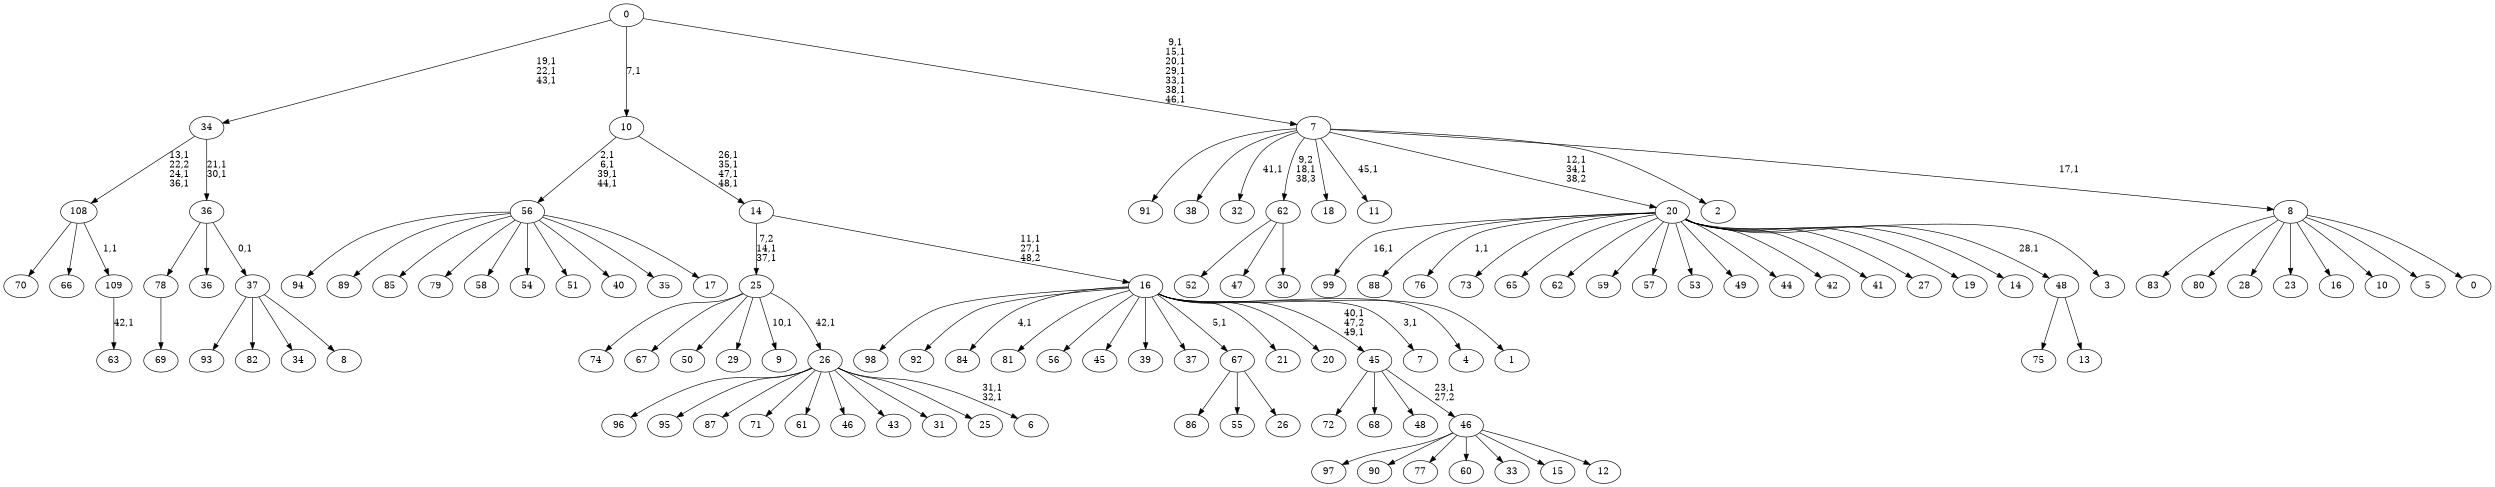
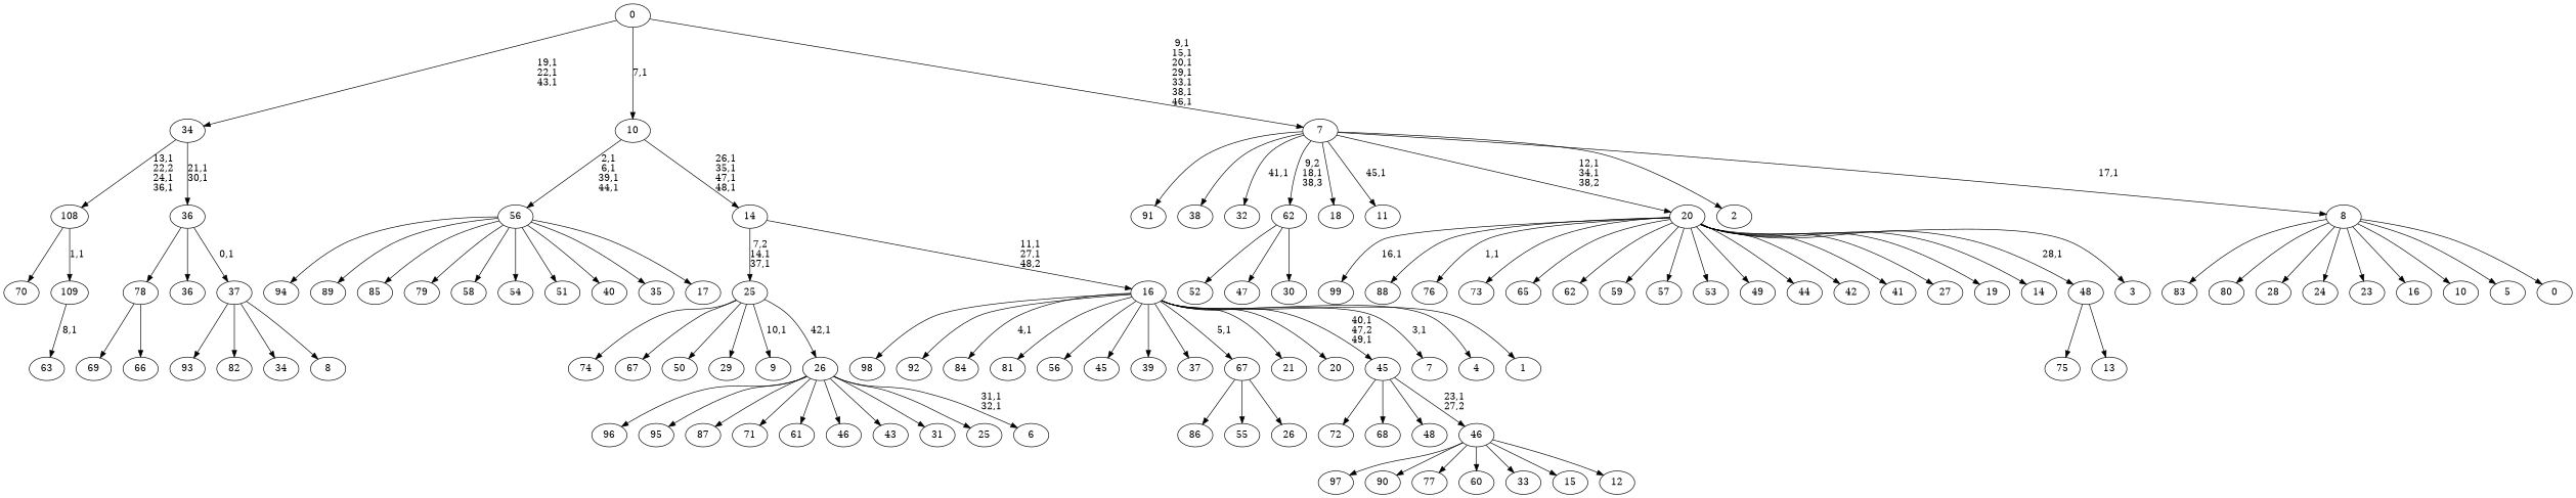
  digraph {
    n1 [label=99]
    n2 [label=98]
    n3 [label=97]
    n4 [label=96]
    n5 [label=95]
    n6 [label=94]
    n7 [label=93]
    n8 [label=92]
    n9 [label=91]
    n10 [label=90]
    n11 [label=89]
    n12 [label=88]
    n13 [label=87]
    n14 [label=86]
    n15 [label=85]
    n16 [label=84]
    n17 [label=83]
    n18 [label=82]
    n19 [label=81]
    n20 [label=80]
    n21 [label=79]
    n22 [label=78]
    n23 [label=69]
    n24 [label=77]
    n25 [label=76]
    n26 [label=75]
    n27 [label=74]
    n28 [label=73]
    n29 [label=72]
    n30 [label=71]
    n31 [label=70]
    n32 [label=68]
    n33 [label=67]
    n34 [label=66]
    n35 [label=65]
    n36 [label=63]
    109
    108
    n39 [label=62]
    n40 [label=61]
    n41 [label=60]
    n42 [label=59]
    n43 [label=58]
    n44 [label=57]
    n45 [label=56]
    n46 [label=55]
    n47 [label=54]
    n48 [label=53]
    n49 [label=52]
    n50 [label=51]
    n51 [label=50]
    n52 [label=49]
    n53 [label=48]
    n54 [label=47]
    n55 [label=46]
    n56 [label=45]
    n57 [label=44]
    n58 [label=43]
    n59 [label=42]
    n60 [label=41]
    n61 [label=40]
    n62 [label=39]
    n63 [label=38]
    n64 [label=37]
    n65 [label=36]
    n66 [label=35]
    n67 [label=34]
    n68 [label=33]
    n69 [label=32]
    n70 [label=31]
    n71 [label=30]
    n72 [label=29]
    n73 [label=28]
    n74 [label=27]
    n75 [label=26]
    67
    n77 [label=25]
+   n78 [label=24]
    n79 [label=23]
    62
    n81 [label=21]
    n82 [label=20]
    n83 [label=19]
    n84 [label=18]
    n85 [label=17]
    56
    n87 [label=16]
    n88 [label=15]
    n89 [label=14]
    n90 [label=13]
    48
    n92 [label=12]
    46
    45
    n95 [label=11]
    n96 [label=10]
    n97 [label=9]
    n98 [label=8]
    37
    36
    34
    n102 [label=7]
    n103 [label=6]
    26
    25
    n106 [label=5]
    n107 [label=4]
    n108 [label=3]
    20
    n110 [label=2]
    n111 [label=1]
    16
    14
    10
    n115 [label=0]
    8
    7
    0
    n22 -> n23
-   109 -> n36 [label="42,1"]
+   109 -> n36 [label="8,1"]
    108 -> n31
-   108 -> n34
+   n22 -> n34
    108 -> 109 [label="1,1"]
    67 -> n14
    67 -> n46
    67 -> n75
    62 -> n49
    62 -> n54
    62 -> n71
    56 -> n6
    56 -> n11
    56 -> n15
    56 -> n21
    56 -> n43
    56 -> n47
    56 -> n50
    56 -> n61
    56 -> n66
    56 -> n85
    48 -> n26
    48 -> n90
    46 -> n3
    46 -> n10
    46 -> n24
    46 -> n41
    46 -> n68
    46 -> n88
    46 -> n92
    45 -> n29
    45 -> n32
    45 -> n53
    45 -> 46 [label="23,1\n27,2"]
    37 -> n7
    37 -> n18
    37 -> n67
    37 -> n98
    36 -> n22
    36 -> n65
    36 -> 37 [label="0,1"]
    34 -> 108 [label="13,1\n22,2\n24,1\n36,1"]
    34 -> 36 [label="21,1\n30,1"]
    26 -> n4
    26 -> n5
    26 -> n13
    26 -> n30
    26 -> n40
    26 -> n55
    26 -> n58
    26 -> n70
    26 -> n77
    26 -> n103 [label="31,1\n32,1"]
    25 -> n27
    25 -> n33
    25 -> n51
    25 -> n72
    25 -> n97 [label="10,1"]
    25 -> 26 [label="42,1"]
    20 -> n1 [label="16,1"]
    20 -> n12
    20 -> n25 [label="1,1"]
    20 -> n28
    20 -> n35
    20 -> n39
    20 -> n42
    20 -> n44
    20 -> n48
    20 -> n52
    20 -> n57
    20 -> n59
    20 -> n60
    20 -> n74
    20 -> n83
    20 -> n89
    20 -> 48 [label="28,1"]
    20 -> n108
    16 -> n2
    16 -> n8
    16 -> n16 [label="4,1"]
    16 -> n19
    16 -> n45
    16 -> n56
    16 -> n62
    16 -> n64
    16 -> 67 [label="5,1"]
    16 -> n81
    16 -> n82
    16 -> 45 [label="40,1\n47,2\n49,1"]
    16 -> n102 [label="3,1"]
    16 -> n107
    16 -> n111
    14 -> 25 [label="7,2\n14,1\n37,1"]
    14 -> 16 [label="11,1\n27,1\n48,2"]
    10 -> 56 [label="2,1\n6,1\n39,1\n44,1"]
    10 -> 14 [label="26,1\n35,1\n47,1\n48,1"]
    8 -> n17
    8 -> n20
    8 -> n73
+   8 -> n78
    8 -> n79
    8 -> n87
    8 -> n96
    8 -> n106
    8 -> n115
    7 -> n9
    7 -> n63
    7 -> n69 [label="41,1"]
    7 -> 62 [label="9,2\n18,1\n38,3"]
    7 -> n84
    7 -> n95 [label="45,1"]
    7 -> 20 [label="12,1\n34,1\n38,2"]
    7 -> n110
    7 -> 8 [label="17,1"]
    0 -> 34 [label="19,1\n22,1\n43,1"]
    0 -> 10 [label="7,1"]
    0 -> 7 [label="9,1\n15,1\n20,1\n29,1\n33,1\n38,1\n46,1"]
  }
